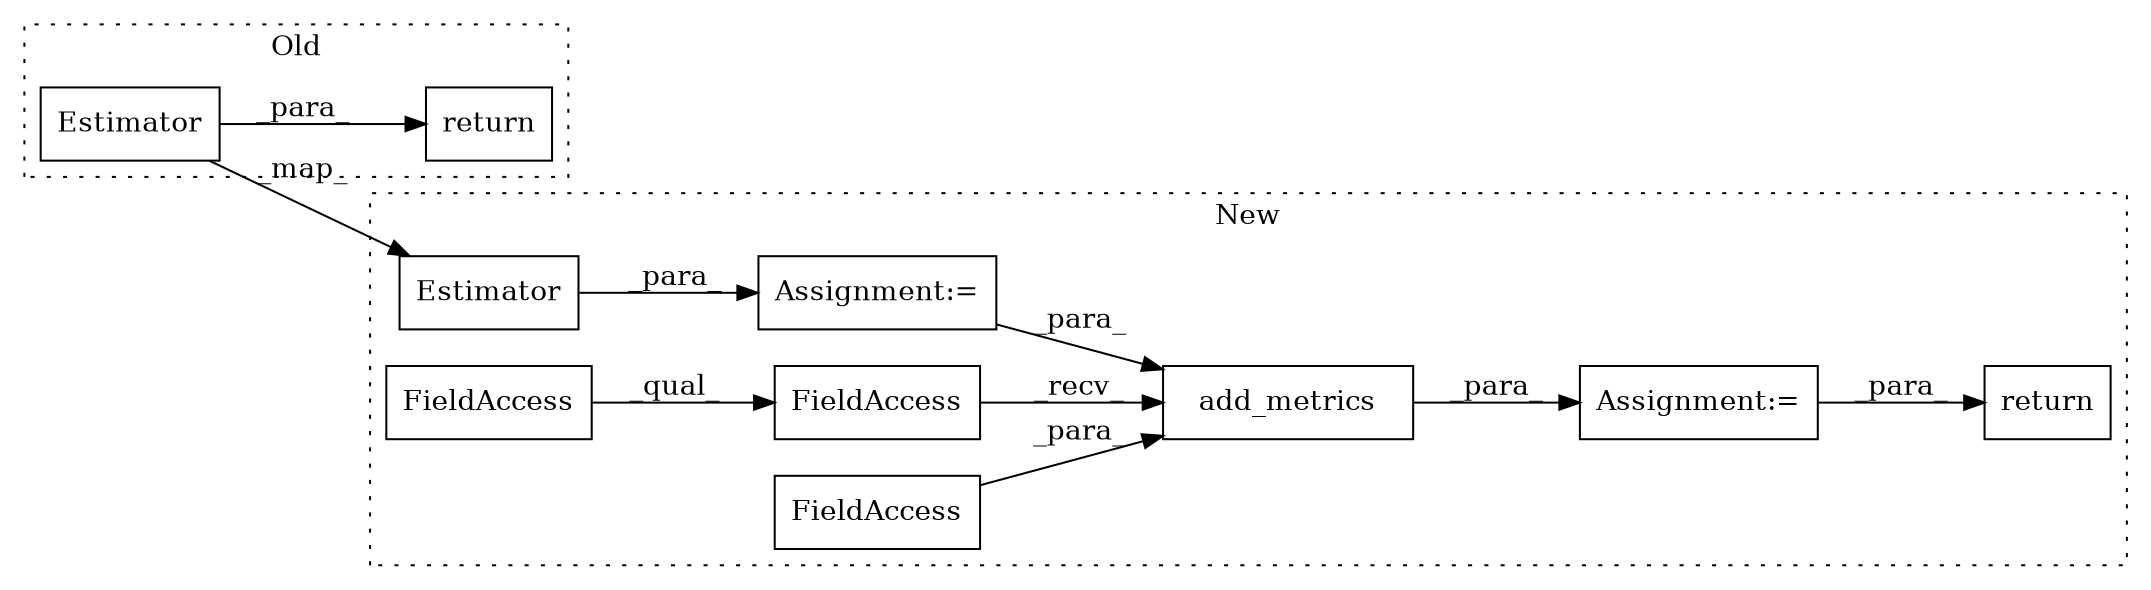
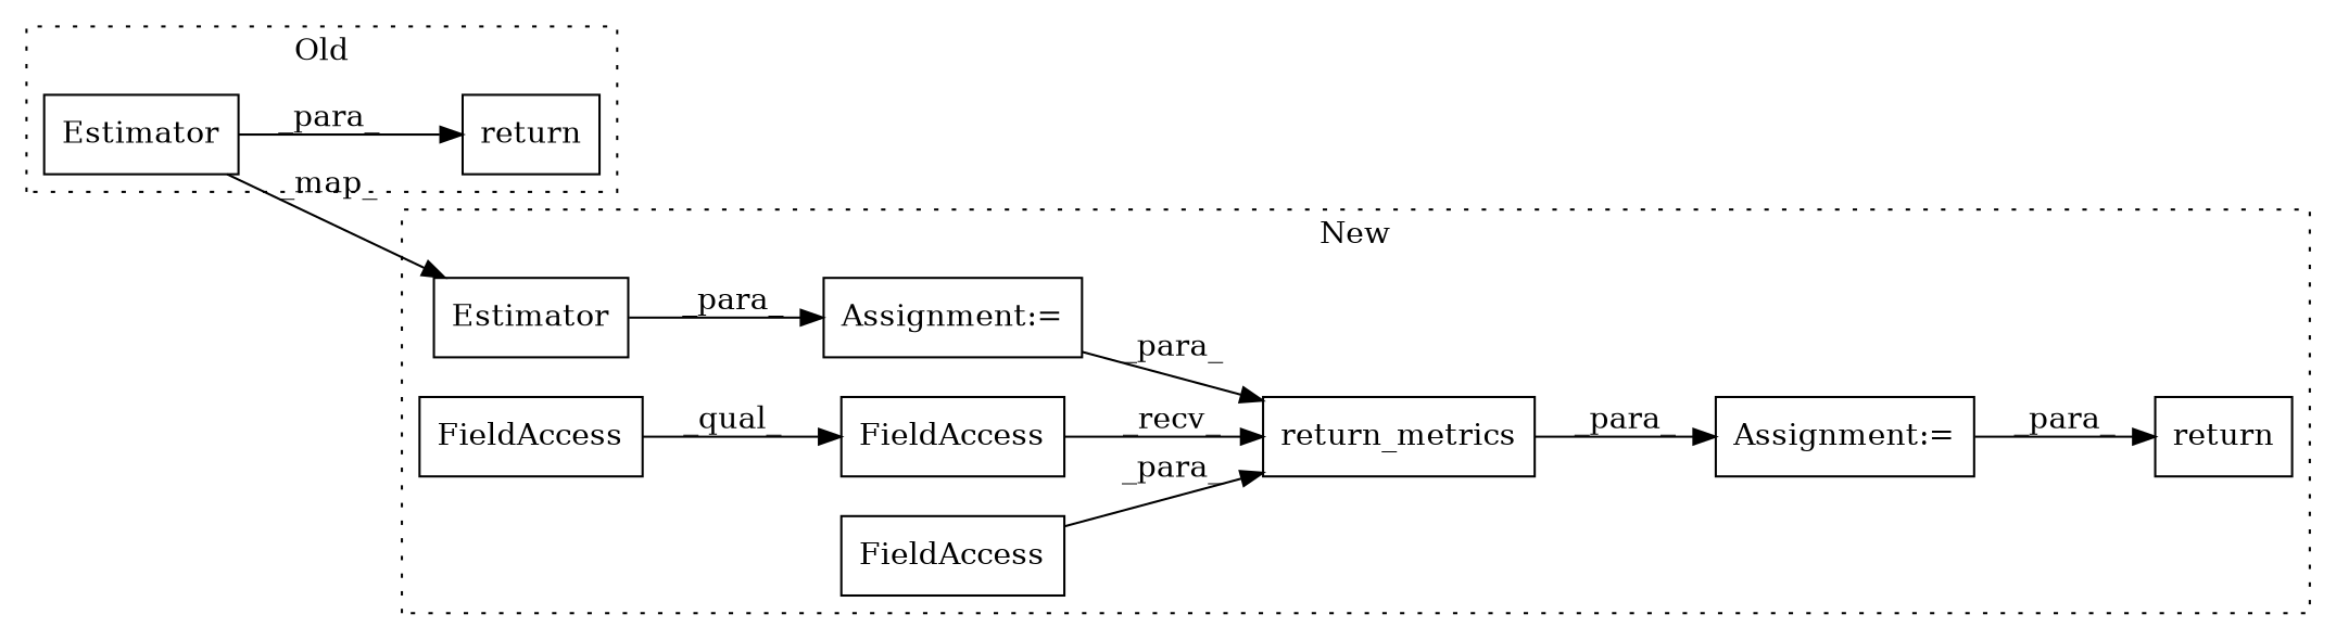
  digraph {
    rankdir=LR
    fontname="DejaVu Serif"
    node [a=32 l="10,1" s=3628 shape=box fontname="DejaVu Serif"]
    edge [fontname="DejaVu Serif"]
    n1 [label=Estimator s="4678,4704"]
    n2 [a=41 l=7 label=return s=4650]
    n3 [label=Estimator s="3585,3611"]
    n4 [a=7 l=1 label="Assignment:=" s=3563]
    n5 [a=41 l=7 label=return s=3695]
    n6 [a=7 l=1 label="Assignment:=" s=3627]
-   n7 [l="12,1" label=add_metrics s="3657,3688"]
+   n7 [l="12,1" label=return_metrics s="3657,3688"]
    n8 [a=22 l=28 label=FieldAccess]
    n9 [a=22 l=18 label=FieldAccess]
    n10 [a=22 l=9 label=FieldAccess s=3679]
    subgraph cluster_1 {
      label=Old
      style=dotted
      n1
      n2
    }
    subgraph cluster_2 {
      label=New
      style=dotted
      n3
      n4
      n5
      n6
      n7
      n8
      n9
      n10
    }
    n1 -> n2 [label=_para_]
    n1 -> n3 [label=_map_]
    n3 -> n4 [label=_para_]
    n4 -> n7 [label=_para_]
    n6 -> n5 [label=_para_]
    n7 -> n6 [label=_para_]
    n8 -> n7 [label=_recv_]
    n9 -> n8 [label=_qual_]
    n10 -> n7 [label=_para_]
  }
